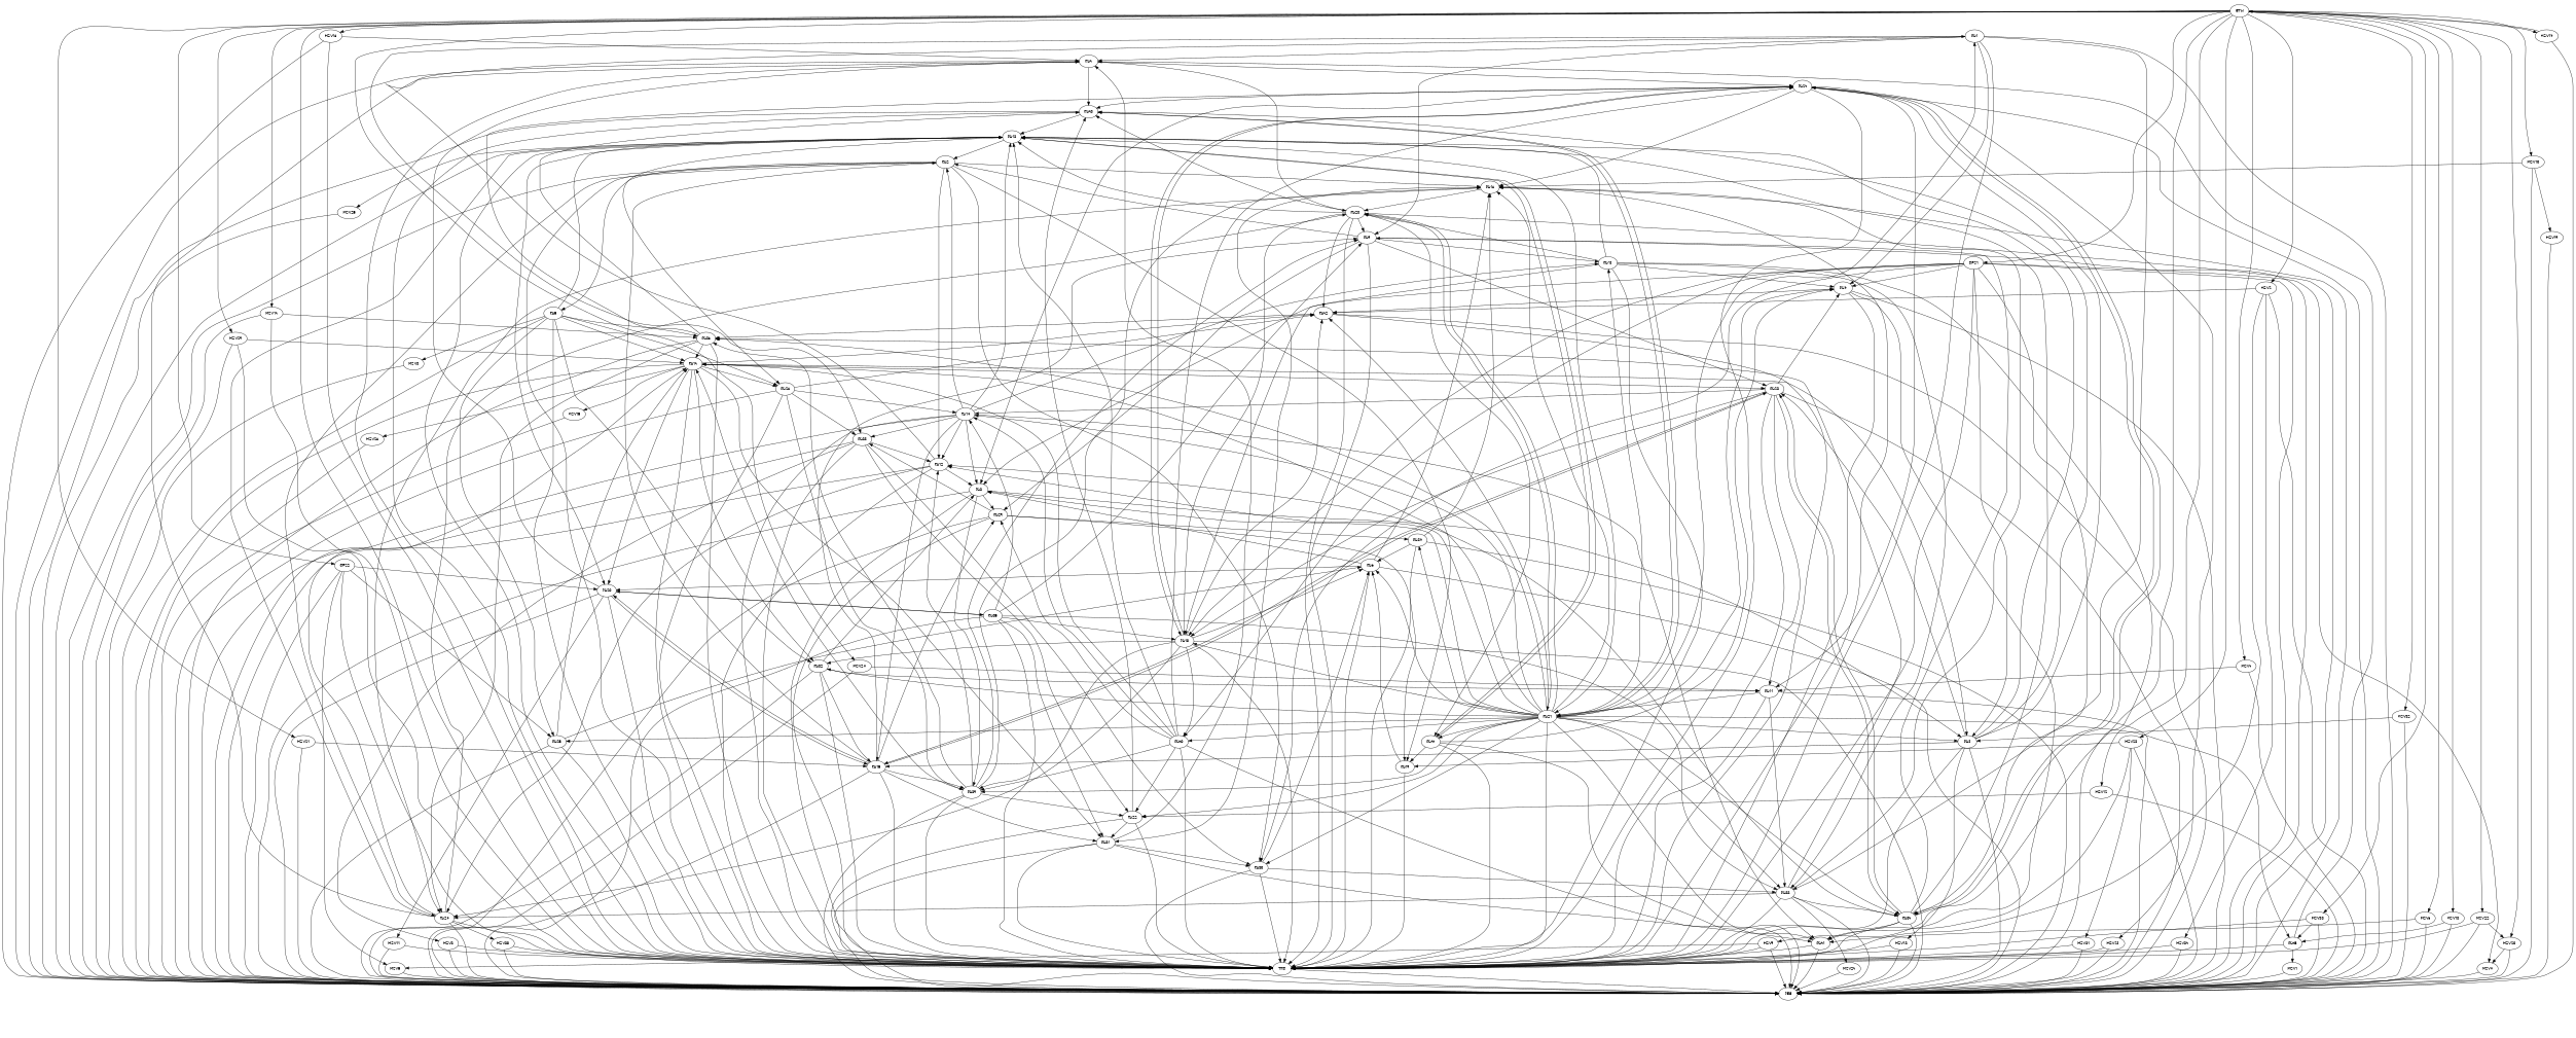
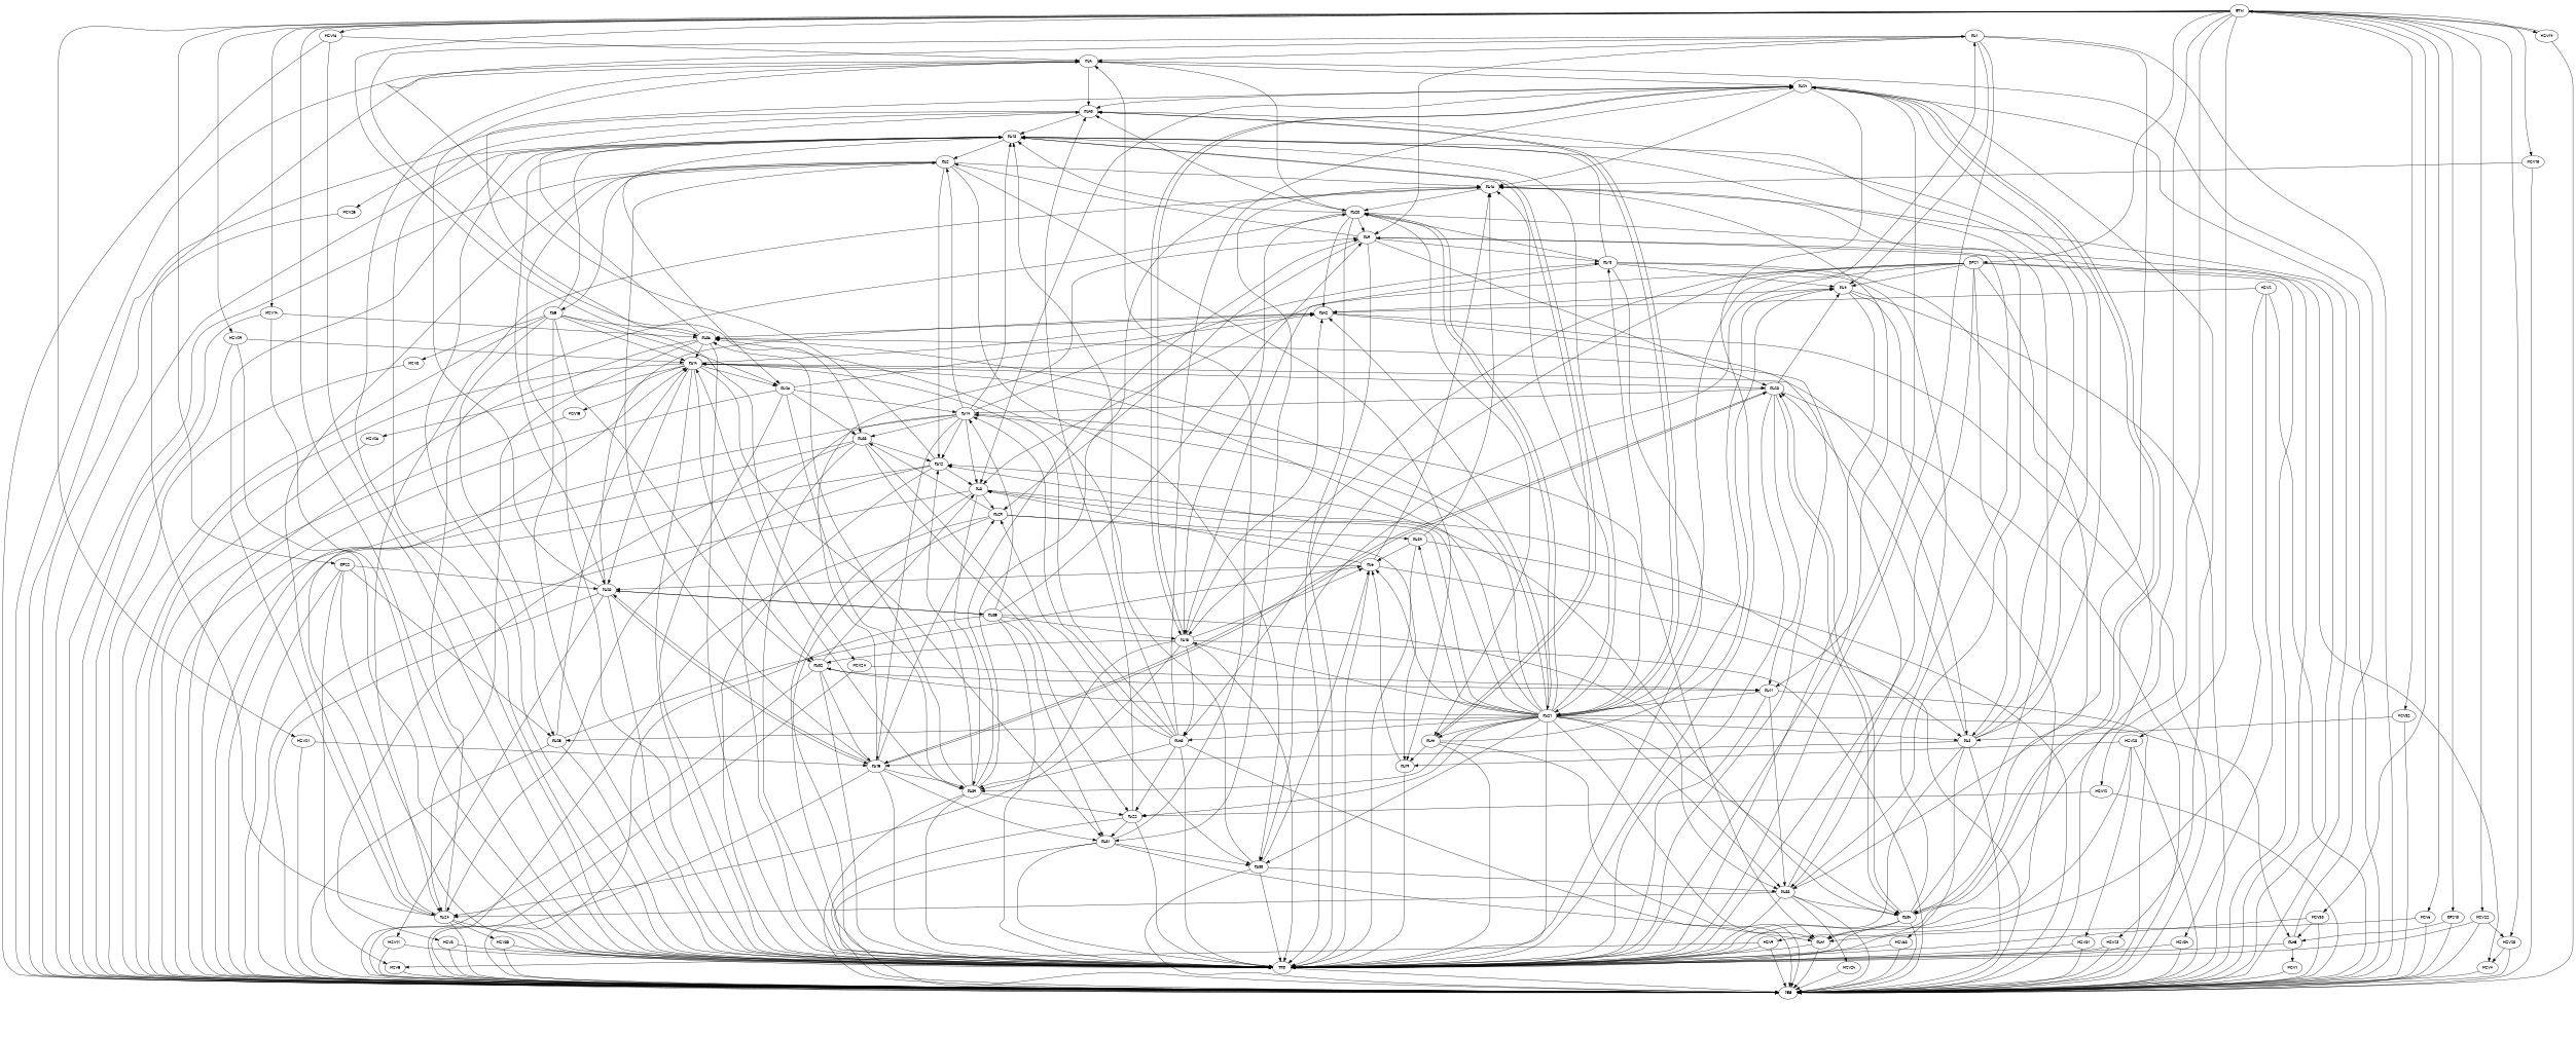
  strict digraph {
    fontname="Patrick Hand"
    node [fontname="Patrick Hand"]
    edge [fontname="Patrick Hand"]
    n1 [label=RD1]
    n2 [label=RD4]
    n3 [label=RD7]
    n4 [label=RD9]
    n5 [label=RD33]
    n6 [label=RD38]
    n7 [label=REG]
    n8 [label=TRC]
    n9 [label=RD24]
    n10 [label=RD28]
    n11 [label=RD43]
    n12 [label=RD41]
    n13 [label=RD42]
    n14 [label=RD2]
    n15 [label=RD29]
    n16 [label=RD23]
    n17 [label=RD18]
    n18 [label=RD16]
    n19 [label=RD27]
    n20 [label=RD36]
    n21 [label=RD34]
    n22 [label=MSV24]
    n23 [label=RD12]
    n24 [label=RD30]
    n25 [label=RD22]
    n26 [label=MSV3]
    n27 [label=RD5]
    n28 [label=RD19]
    n29 [label=RD13]
    n30 [label=RD14]
    n31 [label=RD25]
    n32 [label=RD26]
    n33 [label=RD32]
    n34 [label=MSV8]
    n35 [label=RD3]
    n36 [label=RD31]
    n37 [label=RD6]
    n38 [label=MSV30]
    n39 [label=RD8]
    n40 [label=RD39]
    n41 [label=RD15]
-   n42 [label=MSV13]
+   n42 [label=MSV63]
    n43 [label=RD37]
    n44 [label=RD10]
    n45 [label=RD11]
    n46 [label=MSV28]
    n47 [label=RD21]
    n48 [label=RD44]
    n49 [label=RD20]
    n50 [label=MSV25]
    n51 [label=MSV15]
    n52 [label=MSV26]
    n53 [label=RD17]
    n54 [label=RD35]
    n55 [label=MSV11]
    n56 [label=RD40]
    n57 [label=RD45]
    n58 [label=MSV1]
    n59 [label=CPS1]
    n60 [label=MSV7]
    n61 [label=CPS2]
    n62 [label=MSV5]
    n63 [label=GTW]
    n64 [label=MSV2]
-   n65 [label=MSV4]
    n66 [label=MSV6]
    n67 [label=MSV9]
    n68 [label=MSV10]
    n69 [label=MSV12]
    n70 [label=MSV14]
    n71 [label=MSV16]
    n72 [label=MSV17]
-   n73 [label=MSV18]
+   n73 [label=CPS18]
    n74 [label=MSV20]
    n75 [label=MSV21]
    n76 [label=MSV22]
    n77 [label=MSV23]
    n78 [label=MSV27]
    n79 [label=MSV29]
    n80 [label=MSV32]
    n81 [label=MSV33]
    n82 [label=MSV34]
-   n83 [label=MSV19]
    n84 [label=MSV31]
    n1 -> n2
    n1 -> n3
    n1 -> n4
    n1 -> n5
    n1 -> n6
    n1 -> n7
    n1 -> n8
    n2 -> n7
    n2 -> n8
    n2 -> n9
    n2 -> n10
    n2 -> n11
    n3 -> n7
    n3 -> n8
    n3 -> n12
    n3 -> n13
    n4 -> n7
    n4 -> n8
    n4 -> n14
    n4 -> n15
    n4 -> n16
    n4 -> n17
    n5 -> n7
    n5 -> n8
    n5 -> n18
    n5 -> n19
    n5 -> n20
    n5 -> n21
    n5 -> n22
    n6 -> n7
    n6 -> n8
    n6 -> n23
    n6 -> n24
    n6 -> n25
    n6 -> n26
    n8 -> n7
    n9 -> n7
    n9 -> n8
    n9 -> n11
    n9 -> n18
    n9 -> n21
    n9 -> n35
    n9 -> n44
    n9 -> n45
    n9 -> n46
    n10 -> n4
    n10 -> n7
    n10 -> n8
    n10 -> n11
    n10 -> n13
    n10 -> n29
    n10 -> n44
    n10 -> n47
    n10 -> n48
    n11 -> n7
    n11 -> n8
    n11 -> n29
    n11 -> n47
    n12 -> n7
    n12 -> n8
    n13 -> n7
    n13 -> n8
    n13 -> n20
    n14 -> n7
    n14 -> n8
    n14 -> n18
    n14 -> n19
    n14 -> n23
    n14 -> n24
    n14 -> n27
    n14 -> n28
    n15 -> n6
    n15 -> n7
    n15 -> n8
    n15 -> n28
    n15 -> n43
    n16 -> n3
    n16 -> n7
    n16 -> n8
    n16 -> n21
    n16 -> n41
-   n16 -> n44
    n16 -> n45
    n16 -> n53
    n17 -> n3
    n17 -> n5
    n17 -> n7
    n17 -> n8
    n17 -> n10
    n17 -> n29
    n17 -> n44
    n18 -> n7
    n18 -> n8
    n18 -> n10
    n18 -> n19
    n18 -> n36
    n19 -> n2
    n19 -> n7
    n19 -> n8
    n19 -> n10
    n19 -> n29
    n19 -> n30
    n19 -> n38
    n20 -> n7
    n20 -> n8
    n20 -> n9
    n20 -> n11
    n20 -> n19
    n20 -> n30
    n21 -> n4
    n21 -> n7
    n21 -> n8
    n21 -> n9
    n21 -> n12
    n21 -> n16
    n21 -> n23
    n21 -> n29
    n22 -> n7
    n23 -> n1
    n23 -> n7
    n23 -> n8
    n23 -> n19
    n23 -> n35
    n24 -> n5
    n24 -> n7
    n24 -> n8
+   n24 -> n20
    n24 -> n37
    n25 -> n7
    n25 -> n8
    n25 -> n11
    n25 -> n36
    n26 -> n7
    n26 -> n8
    n27 -> n7
    n27 -> n8
    n27 -> n20
    n27 -> n29
    n27 -> n30
    n27 -> n31
    n27 -> n32
    n27 -> n33
    n27 -> n34
    n28 -> n8
    n28 -> n37
    n29 -> n7
    n29 -> n8
    n29 -> n14
    n29 -> n32
    n29 -> n47
    n29 -> n48
    n29 -> n49
    n29 -> n50
    n30 -> n7
    n30 -> n8
    n30 -> n13
    n30 -> n16
    n30 -> n32
    n30 -> n33
    n30 -> n36
    n30 -> n39
    n30 -> n49
    n30 -> n51
    n30 -> n52
    n31 -> n7
    n31 -> n8
    n31 -> n30
    n31 -> n37
    n32 -> n6
    n32 -> n7
    n32 -> n8
    n32 -> n13
    n32 -> n40
    n32 -> n53
    n33 -> n7
    n33 -> n8
    n33 -> n35
    n33 -> n41
    n33 -> n45
    n34 -> n7
    n35 -> n7
    n35 -> n8
    n35 -> n15
    n35 -> n39
    n35 -> n40
    n36 -> n2
    n36 -> n7
    n36 -> n8
    n36 -> n12
    n36 -> n24
    n37 -> n7
    n37 -> n8
    n37 -> n18
    n37 -> n35
    n37 -> n49
    n38 -> n7
    n38 -> n8
    n39 -> n7
    n39 -> n8
    n39 -> n9
    n39 -> n11
    n39 -> n16
    n39 -> n29
    n39 -> n41
    n39 -> n42
    n40 -> n4
    n40 -> n7
    n40 -> n8
    n40 -> n18
    n40 -> n20
    n40 -> n23
    n40 -> n25
    n40 -> n30
    n41 -> n4
    n41 -> n7
    n41 -> n8
    n41 -> n14
    n41 -> n15
    n41 -> n16
    n41 -> n36
    n41 -> n40
    n41 -> n49
    n42 -> n7
    n42 -> n8
    n43 -> n7
    n43 -> n8
    n43 -> n18
    n43 -> n37
    n44 -> n7
    n44 -> n8
    n44 -> n9
    n44 -> n13
    n44 -> n19
    n44 -> n33
    n44 -> n37
    n44 -> n40
    n44 -> n56
    n45 -> n5
    n45 -> n7
    n45 -> n8
    n45 -> n47
    n46 -> n7
    n46 -> n8
    n47 -> n1
    n47 -> n3
    n47 -> n5
    n47 -> n8
    n47 -> n10
    n47 -> n11
    n47 -> n12
    n47 -> n13
    n47 -> n17
    n47 -> n18
    n47 -> n20
    n47 -> n21
    n47 -> n23
    n47 -> n24
    n47 -> n25
    n47 -> n30
    n47 -> n31
    n47 -> n33
    n47 -> n35
    n47 -> n37
    n47 -> n39
    n47 -> n40
    n47 -> n43
    n47 -> n44
    n47 -> n48
    n47 -> n53
    n47 -> n56
    n47 -> n57
    n48 -> n3
    n48 -> n7
    n48 -> n8
    n48 -> n28
    n48 -> n29
    n49 -> n2
    n49 -> n7
    n49 -> n8
+   n49 -> n13
    n49 -> n41
    n49 -> n54
    n49 -> n55
    n50 -> n7
    n51 -> n7
    n52 -> n7
    n53 -> n6
    n53 -> n7
    n53 -> n8
    n53 -> n12
    n53 -> n14
    n53 -> n17
    n53 -> n23
    n53 -> n29
    n53 -> n35
    n53 -> n41
    n54 -> n4
    n54 -> n5
    n54 -> n7
    n54 -> n8
    n54 -> n36
    n54 -> n44
    n54 -> n49
    n54 -> n53
    n55 -> n7
    n55 -> n8
    n56 -> n7
    n56 -> n8
    n56 -> n9
    n56 -> n15
    n56 -> n25
    n56 -> n29
    n56 -> n30
    n56 -> n40
    n56 -> n53
    n57 -> n2
    n57 -> n8
    n57 -> n58
    n58 -> n7
    n59 -> n3
    n59 -> n7
    n59 -> n8
    n59 -> n21
    n59 -> n24
    n59 -> n35
    n59 -> n39
    n59 -> n44
    n59 -> n56
    n59 -> n60
    n60 -> n7
    n61 -> n7
    n61 -> n8
    n61 -> n31
    n61 -> n49
    n61 -> n62
    n62 -> n7
    n63 -> n8
    n63 -> n59
    n63 -> n61
-   n63 -> n64
-   n63 -> n65
    n63 -> n66
    n63 -> n67
    n63 -> n68
    n63 -> n69
    n63 -> n70
    n63 -> n71
    n63 -> n72
    n63 -> n73
    n63 -> n74
    n63 -> n75
    n63 -> n76
    n63 -> n77
    n63 -> n78
    n63 -> n79
    n63 -> n80
    n63 -> n81
    n64 -> n7
    n64 -> n8
    n64 -> n13
    n64 -> n82
-   n65 -> n7
-   n65 -> n45
    n66 -> n7
    n66 -> n12
    n67 -> n7
    n67 -> n8
    n67 -> n62
    n68 -> n7
    n68 -> n18
-   n68 -> n83
    n69 -> n7
    n69 -> n25
    n70 -> n7
    n70 -> n8
    n70 -> n20
    n71 -> n2
    n71 -> n7
    n71 -> n8
    n72 -> n7
    n72 -> n63
    n73 -> n7
    n73 -> n57
    n74 -> n7
    n74 -> n60
    n75 -> n7
    n75 -> n41
    n76 -> n7
    n76 -> n8
    n76 -> n74
    n77 -> n7
    n77 -> n8
    n77 -> n28
    n77 -> n84
    n78 -> n7
    n78 -> n45
    n79 -> n7
    n79 -> n8
    n79 -> n30
    n80 -> n7
    n80 -> n39
    n81 -> n7
    n81 -> n8
    n81 -> n57
    n82 -> n7
    n82 -> n8
-   n83 -> n7
    n84 -> n7
    n84 -> n8
  }
